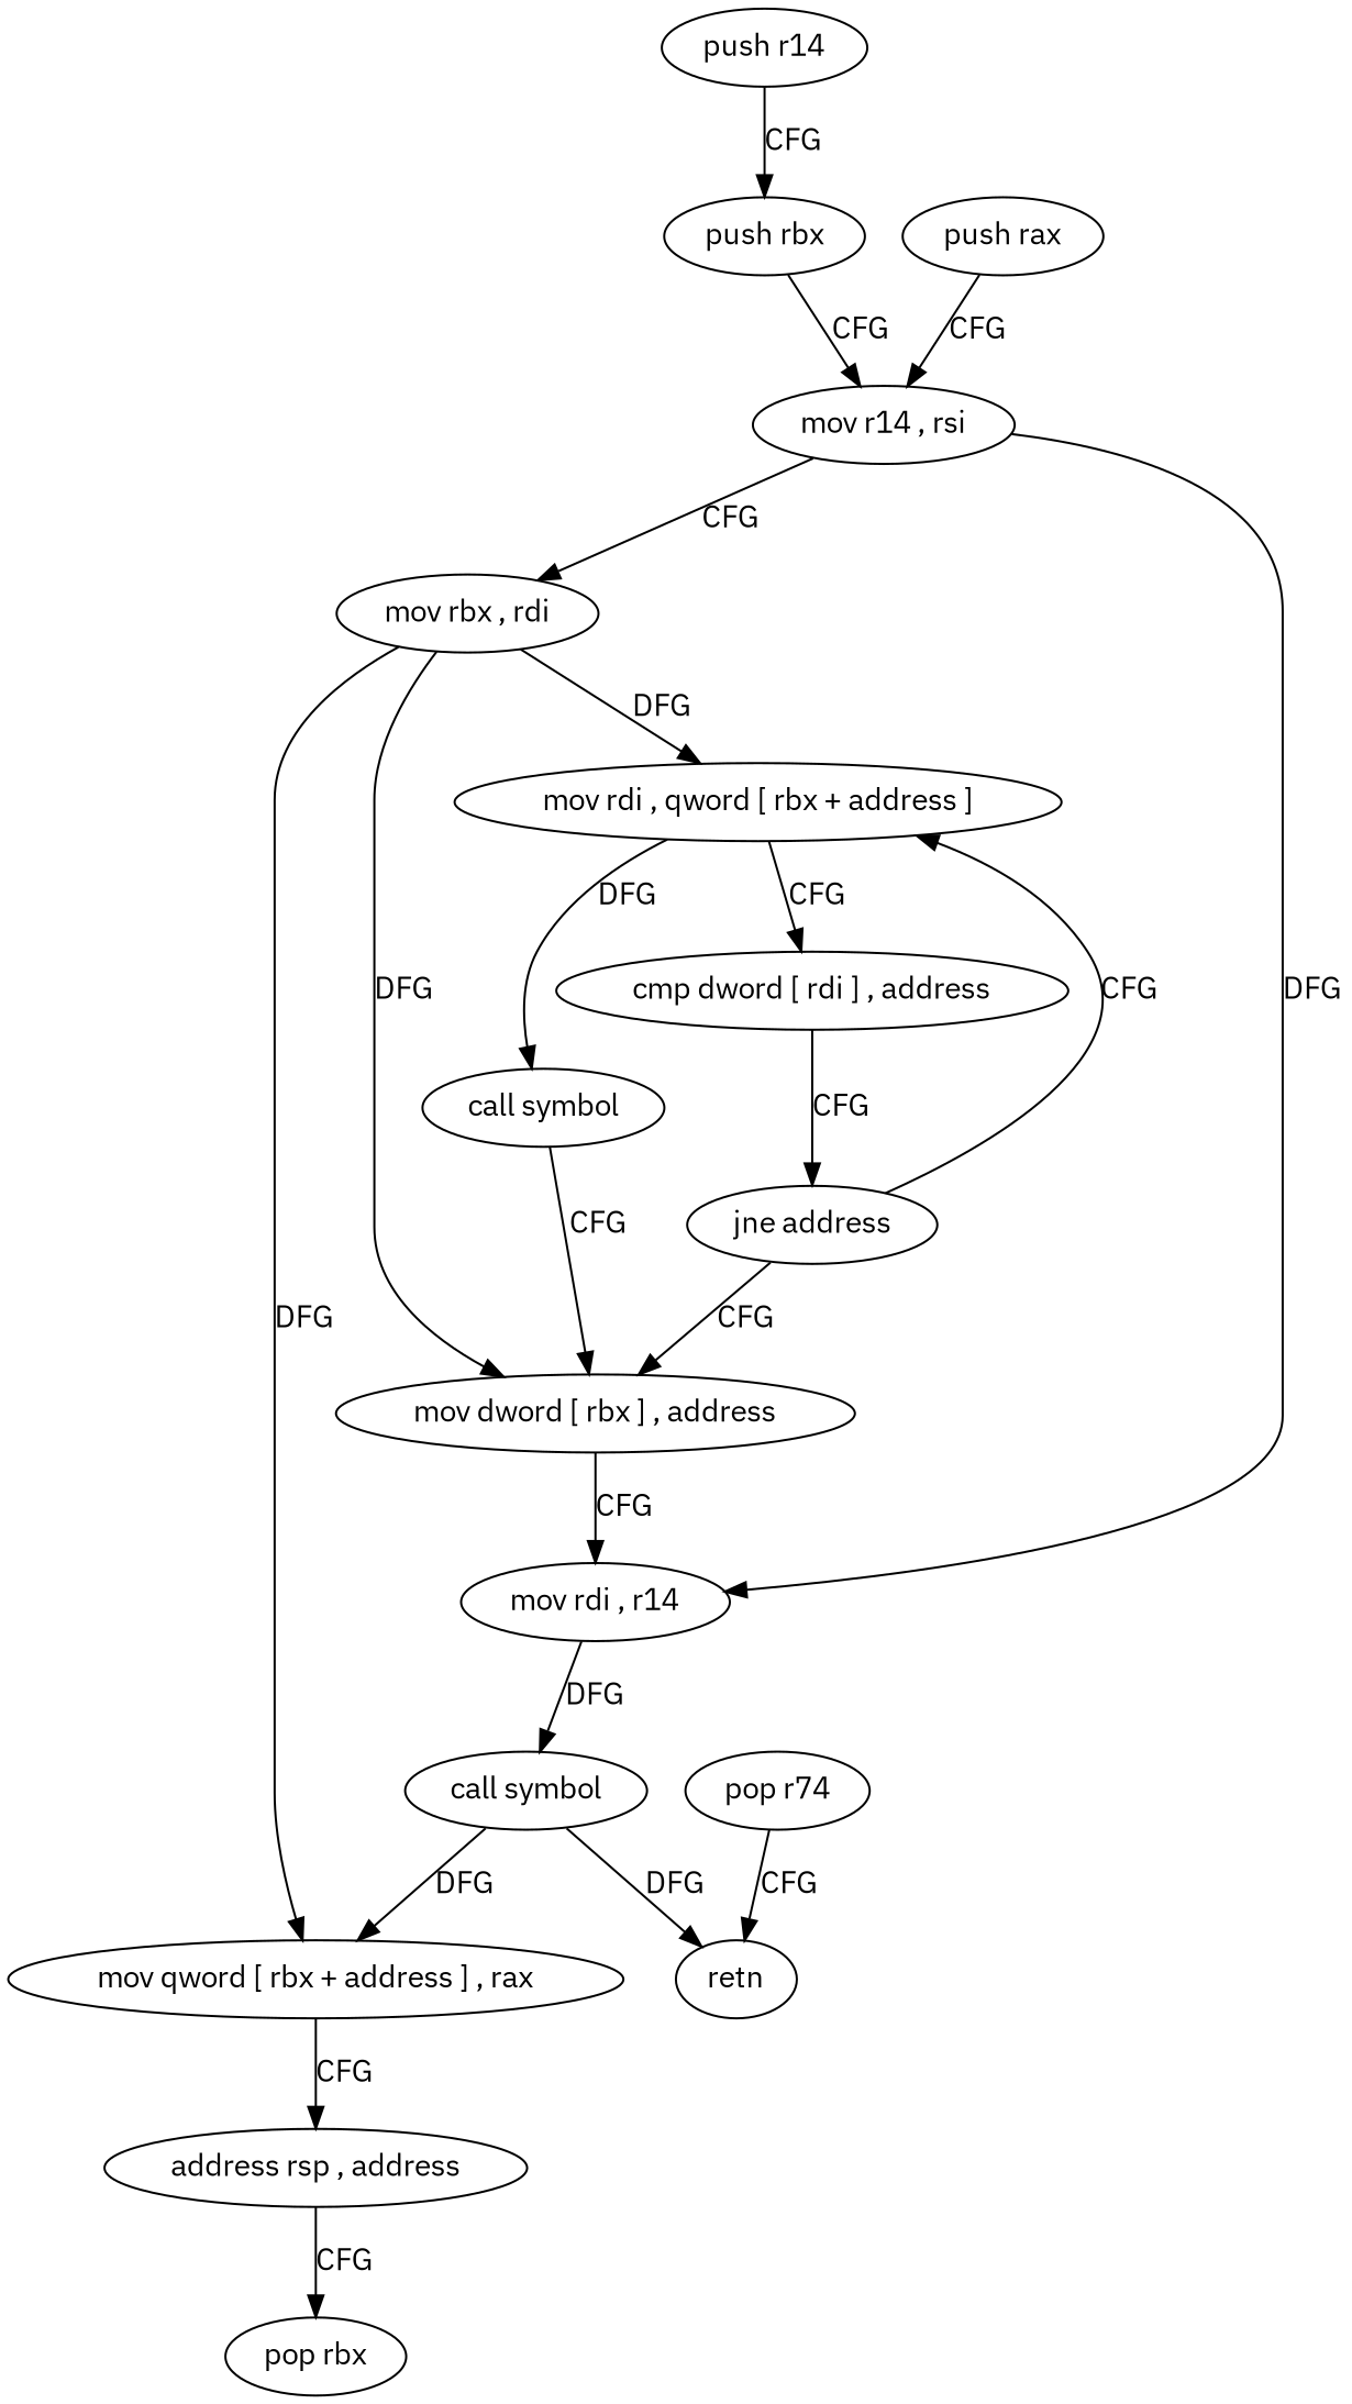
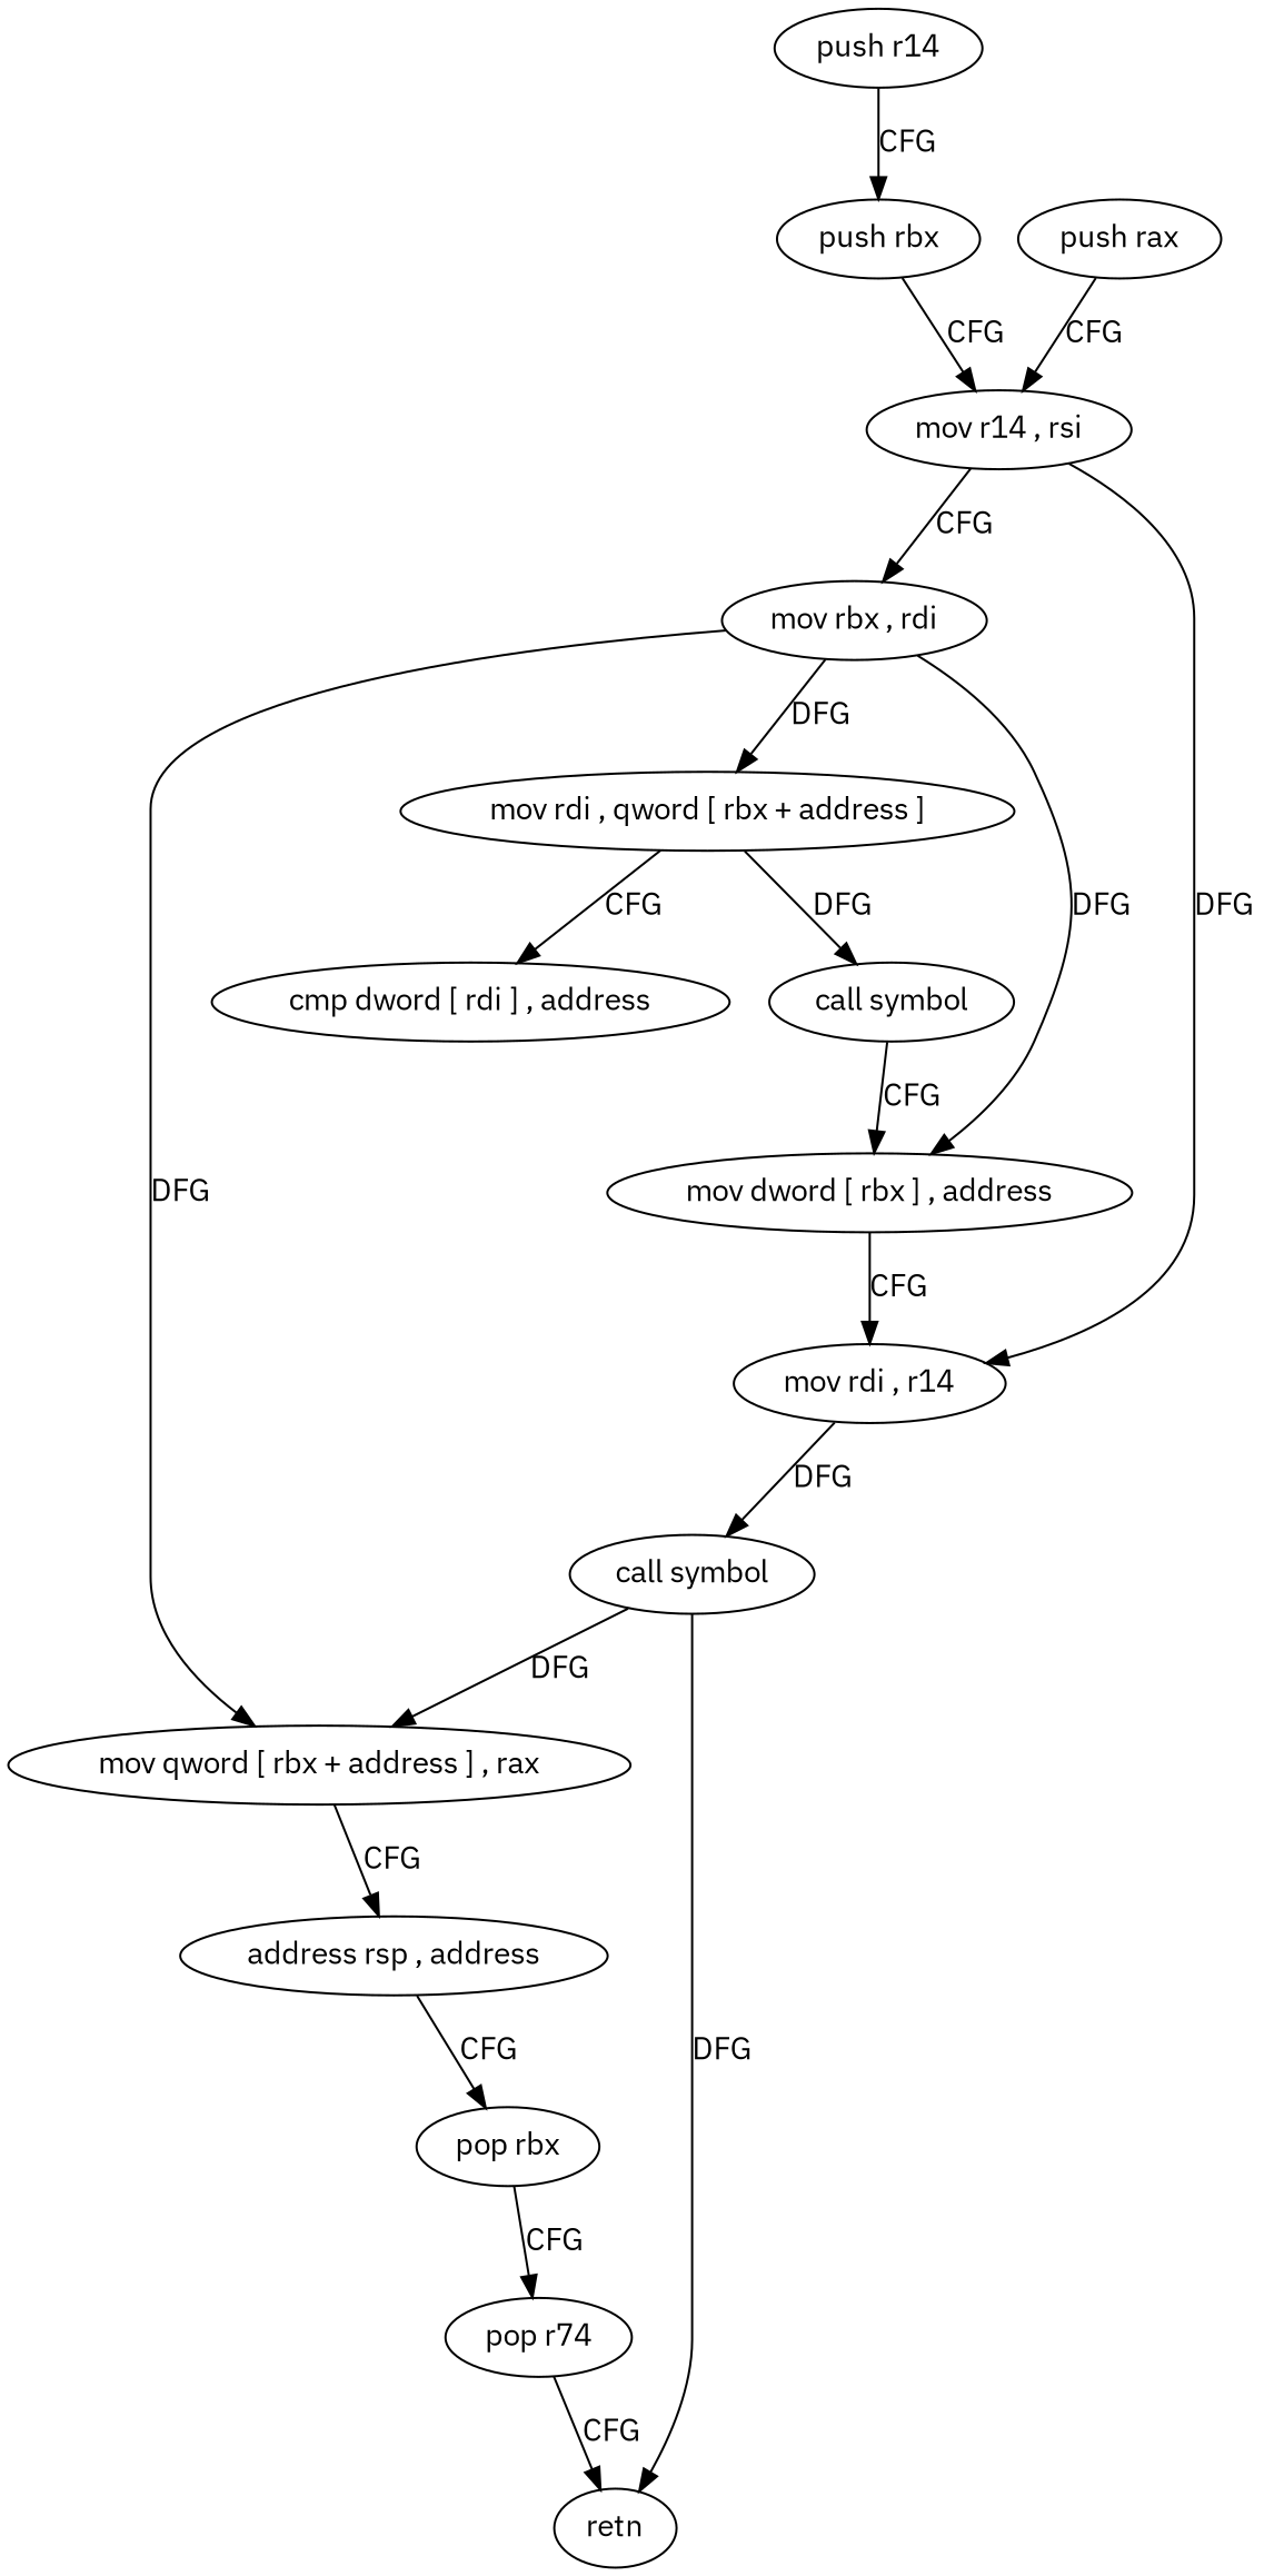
  digraph {
    fontname="IBM Plex Sans"
    node [fontname="IBM Plex Sans"]
    edge [fontname="IBM Plex Sans"]
    n1 [label="push r14"]
    n2 [label="push rbx"]
    n3 [label="mov r14 , rsi"]
    n4 [label="push rax"]
    n5 [label="mov rbx , rdi"]
    n6 [label="mov rdi , r14"]
    n7 [label="mov dword [ rbx ] , address"]
    n8 [label="mov rdi , qword [ rbx + address ]"]
    n9 [label="mov qword [ rbx + address ] , rax"]
    n10 [label="call symbol"]
    n11 [label="cmp dword [ rdi ] , address"]
-   n12 [label="jne address"]
    n13 [label="call symbol"]
    n14 [label="address rsp , address"]
    n15 [label=retn]
    n16 [label="pop rbx"]
    n17 [label="pop r74"]
    n1 -> n2 [label=CFG]
    n2 -> n3 [label=CFG]
    n3 -> n5 [label=CFG]
    n3 -> n6 [label=DFG]
    n4 -> n3 [label=CFG]
    n5 -> n7 [label=DFG]
    n5 -> n8 [label=DFG]
    n5 -> n9 [label=DFG]
    n6 -> n10 [label=DFG]
    n7 -> n6 [label=CFG]
    n8 -> n11 [label=CFG]
    n8 -> n13 [label=DFG]
    n9 -> n14 [label=CFG]
    n10 -> n9 [label=DFG]
    n10 -> n15 [label=DFG]
-   n11 -> n12 [label=CFG]
-   n12 -> n7 [label=CFG]
-   n12 -> n8 [label=CFG]
    n13 -> n7 [label=CFG]
    n14 -> n16 [label=CFG]
+   n16 -> n17 [label=CFG]
    n17 -> n15 [label=CFG]
  }
